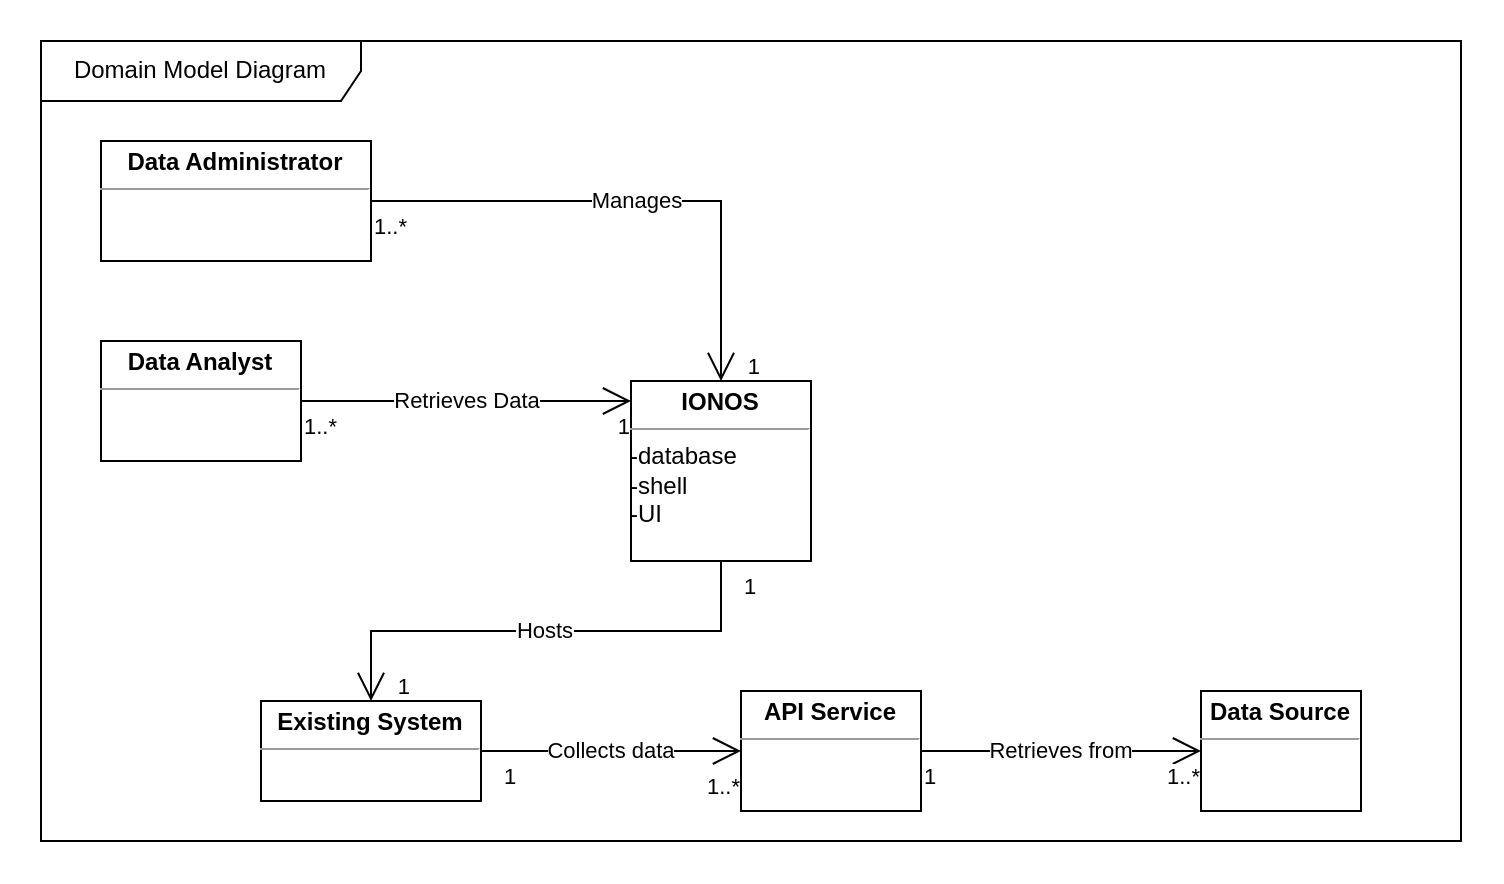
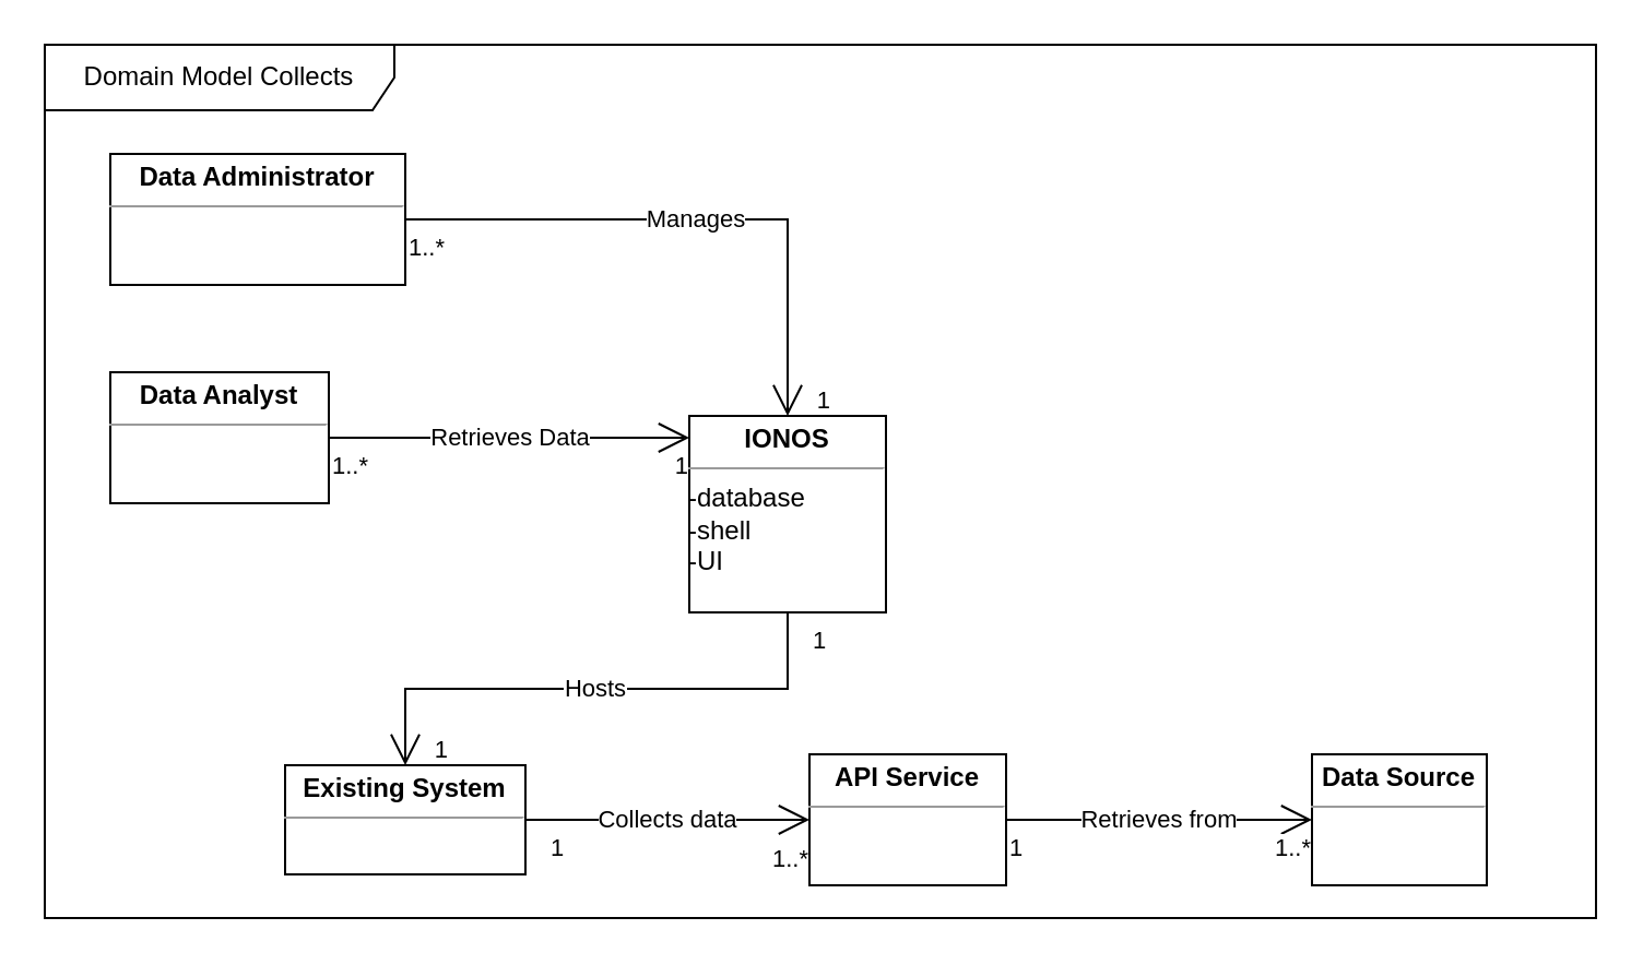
  <mxCell id="0" />
  <mxCell id="1" parent="0" />
  <mxCell id="2" value="&lt;p style=&quot;margin:0px;margin-top:4px;text-align:center;&quot;&gt;&lt;b&gt;IONOS&lt;/b&gt;&lt;/p&gt;&lt;hr size=&quot;1&quot;&gt;&lt;div style=&quot;height:2px;&quot;&gt;-database&amp;nbsp;&lt;br&gt;-shell&lt;br&gt;-UI&lt;/div&gt;" style="verticalAlign=top;align=left;overflow=fill;fontSize=12;fontFamily=Helvetica;html=1;whiteSpace=wrap;" vertex="1" parent="1"><mxGeometry x="315" y="190" width="90" height="90" as="geometry" /></mxCell>
  <mxCell id="3" value="&lt;p style=&quot;margin:0px;margin-top:4px;text-align:center;&quot;&gt;&lt;b&gt;Data Source&lt;/b&gt;&lt;/p&gt;&lt;hr size=&quot;1&quot;&gt;&lt;div style=&quot;height:2px;&quot;&gt;&lt;/div&gt;" style="verticalAlign=top;align=left;overflow=fill;fontSize=12;fontFamily=Helvetica;html=1;whiteSpace=wrap;" vertex="1" parent="1"><mxGeometry x="600" y="345" width="80" height="60" as="geometry" /></mxCell>
  <mxCell id="4" value="&lt;p style=&quot;margin:0px;margin-top:4px;text-align:center;&quot;&gt;&lt;b&gt;Data Analyst&lt;/b&gt;&lt;/p&gt;&lt;hr size=&quot;1&quot;&gt;&lt;div style=&quot;height:2px;&quot;&gt;&lt;/div&gt;" style="verticalAlign=top;align=left;overflow=fill;fontSize=12;fontFamily=Helvetica;html=1;whiteSpace=wrap;" vertex="1" parent="1"><mxGeometry x="50" y="170" width="100" height="60" as="geometry" /></mxCell>
  <mxCell id="5" value="&lt;p style=&quot;margin:0px;margin-top:4px;text-align:center;&quot;&gt;&lt;b&gt;Data Administrator&lt;/b&gt;&lt;/p&gt;&lt;hr size=&quot;1&quot;&gt;&lt;div style=&quot;height:2px;&quot;&gt;&lt;/div&gt;" style="verticalAlign=top;align=left;overflow=fill;fontSize=12;fontFamily=Helvetica;html=1;whiteSpace=wrap;" vertex="1" parent="1"><mxGeometry x="50" y="70" width="135" height="60" as="geometry" /></mxCell>
  <mxCell id="6" value="&lt;p style=&quot;margin:0px;margin-top:4px;text-align:center;&quot;&gt;&lt;b&gt;API Service&lt;/b&gt;&lt;/p&gt;&lt;hr size=&quot;1&quot;&gt;&lt;div style=&quot;height:2px;&quot;&gt;&lt;/div&gt;" style="verticalAlign=top;align=left;overflow=fill;fontSize=12;fontFamily=Helvetica;html=1;whiteSpace=wrap;" vertex="1" parent="1"><mxGeometry x="370" y="345" width="90" height="60" as="geometry" /></mxCell>
  <mxCell id="7" value="Retrieves from" style="endArrow=open;html=1;endSize=12;startArrow=none;startSize=14;startFill=0;edgeStyle=orthogonalEdgeStyle;rounded=0;exitX=1;exitY=0.5;exitDx=0;exitDy=0;entryX=0;entryY=0.5;entryDx=0;entryDy=0;" edge="1" parent="1" source="6" target="3"><mxGeometry relative="1" as="geometry"><mxPoint x="375" y="410" as="sourcePoint" /><mxPoint x="535" y="410" as="targetPoint" /><mxPoint as="offset" /></mxGeometry></mxCell>
  <mxCell id="8" value="1" style="edgeLabel;resizable=0;html=1;align=left;verticalAlign=top;" connectable="0" vertex="1" parent="7"><mxGeometry x="-1" relative="1" as="geometry" /></mxCell>
  <mxCell id="9" value="1..*" style="edgeLabel;resizable=0;html=1;align=right;verticalAlign=top;" connectable="0" vertex="1" parent="7"><mxGeometry x="1" relative="1" as="geometry" /></mxCell>
  <mxCell id="10" value="Retrieves Data" style="endArrow=open;html=1;endSize=12;startArrow=none;startSize=14;startFill=0;edgeStyle=orthogonalEdgeStyle;rounded=0;exitX=1;exitY=0.5;exitDx=0;exitDy=0;" edge="1" parent="1" source="4"><mxGeometry relative="1" as="geometry"><mxPoint x="665" y="400" as="sourcePoint" /><mxPoint x="315" y="200" as="targetPoint" /><Array as="points"><mxPoint x="180" y="200" /><mxPoint x="180" y="200" /></Array></mxGeometry></mxCell>
  <mxCell id="11" value="1..*" style="edgeLabel;resizable=0;html=1;align=left;verticalAlign=top;" connectable="0" vertex="1" parent="10"><mxGeometry x="-1" relative="1" as="geometry" /></mxCell>
  <mxCell id="12" value="1" style="edgeLabel;resizable=0;html=1;align=right;verticalAlign=top;" connectable="0" vertex="1" parent="10"><mxGeometry x="1" relative="1" as="geometry" /></mxCell>
  <mxCell id="13" value="Manages" style="endArrow=open;html=1;endSize=12;startArrow=none;startSize=14;startFill=0;edgeStyle=orthogonalEdgeStyle;rounded=0;exitX=1;exitY=0.5;exitDx=0;exitDy=0;entryX=0.5;entryY=0;entryDx=0;entryDy=0;" edge="1" parent="1" source="5" target="2"><mxGeometry relative="1" as="geometry"><mxPoint x="430" y="90" as="sourcePoint" /><mxPoint x="650" y="390" as="targetPoint" /><Array as="points"><mxPoint x="360" y="100" /></Array></mxGeometry></mxCell>
  <mxCell id="14" value="1..*" style="edgeLabel;resizable=0;html=1;align=left;verticalAlign=top;" connectable="0" vertex="1" parent="13"><mxGeometry x="-1" relative="1" as="geometry" /></mxCell>
  <mxCell id="15" value="1" style="edgeLabel;resizable=0;html=1;align=right;verticalAlign=top;" connectable="0" vertex="1" parent="13"><mxGeometry x="1" relative="1" as="geometry"><mxPoint x="20" y="-20" as="offset" /></mxGeometry></mxCell>
  <mxCell id="16" value="&lt;p style=&quot;margin:0px;margin-top:4px;text-align:center;&quot;&gt;&lt;b&gt;Existing System&lt;/b&gt;&lt;/p&gt;&lt;hr size=&quot;1&quot;&gt;&lt;div style=&quot;height:2px;&quot;&gt;&lt;/div&gt;" style="verticalAlign=top;align=left;overflow=fill;fontSize=12;fontFamily=Helvetica;html=1;whiteSpace=wrap;" vertex="1" parent="1"><mxGeometry x="130" y="350" width="110" height="50" as="geometry" /></mxCell>
  <mxCell id="17" value="Hosts" style="endArrow=open;html=1;endSize=12;startArrow=none;startSize=14;startFill=0;edgeStyle=orthogonalEdgeStyle;rounded=0;exitX=0.5;exitY=1;exitDx=0;exitDy=0;entryX=0.5;entryY=0;entryDx=0;entryDy=0;" edge="1" parent="1" source="2" target="16"><mxGeometry relative="1" as="geometry"><mxPoint x="260" y="430" as="sourcePoint" /><mxPoint x="410" y="320" as="targetPoint" /><Array as="points"><mxPoint x="360" y="315" /><mxPoint x="185" y="315" /></Array></mxGeometry></mxCell>
  <mxCell id="18" value="1" style="edgeLabel;resizable=0;html=1;align=left;verticalAlign=top;" connectable="0" vertex="1" parent="17"><mxGeometry x="-1" relative="1" as="geometry"><mxPoint x="10" as="offset" /></mxGeometry></mxCell>
  <mxCell id="19" value="1" style="edgeLabel;resizable=0;html=1;align=right;verticalAlign=top;" connectable="0" vertex="1" parent="17"><mxGeometry x="1" relative="1" as="geometry"><mxPoint x="20" y="-20" as="offset" /></mxGeometry></mxCell>
  <mxCell id="20" value="Collects data" style="endArrow=open;html=1;endSize=12;startArrow=none;startSize=14;startFill=0;edgeStyle=orthogonalEdgeStyle;rounded=0;exitX=1;exitY=0.5;exitDx=0;exitDy=0;entryX=0;entryY=0.5;entryDx=0;entryDy=0;" edge="1" parent="1" source="16" target="6"><mxGeometry relative="1" as="geometry"><mxPoint x="260" y="430" as="sourcePoint" /><mxPoint x="420" y="430" as="targetPoint" /></mxGeometry></mxCell>
  <mxCell id="21" value="1" style="edgeLabel;resizable=0;html=1;align=left;verticalAlign=top;" connectable="0" vertex="1" parent="20"><mxGeometry x="-1" relative="1" as="geometry"><mxPoint x="10" as="offset" /></mxGeometry></mxCell>
  <mxCell id="22" value="1..*" style="edgeLabel;resizable=0;html=1;align=right;verticalAlign=top;" connectable="0" vertex="1" parent="20"><mxGeometry x="1" relative="1" as="geometry"><mxPoint y="5" as="offset" /></mxGeometry></mxCell>
- <mxCell id="23" value="Domain Model Diagram" style="shape=umlFrame;whiteSpace=wrap;html=1;pointerEvents=0;recursiveResize=0;container=1;collapsible=0;width=160;" vertex="1" parent="1"><mxGeometry x="20" y="20" width="710" height="400" as="geometry" /></mxCell>
+ <mxCell id="23" value="Domain Model Collects" style="shape=umlFrame;whiteSpace=wrap;html=1;pointerEvents=0;recursiveResize=0;container=1;collapsible=0;width=160;" vertex="1" parent="1"><mxGeometry x="20" y="20" width="710" height="400" as="geometry" /></mxCell>
